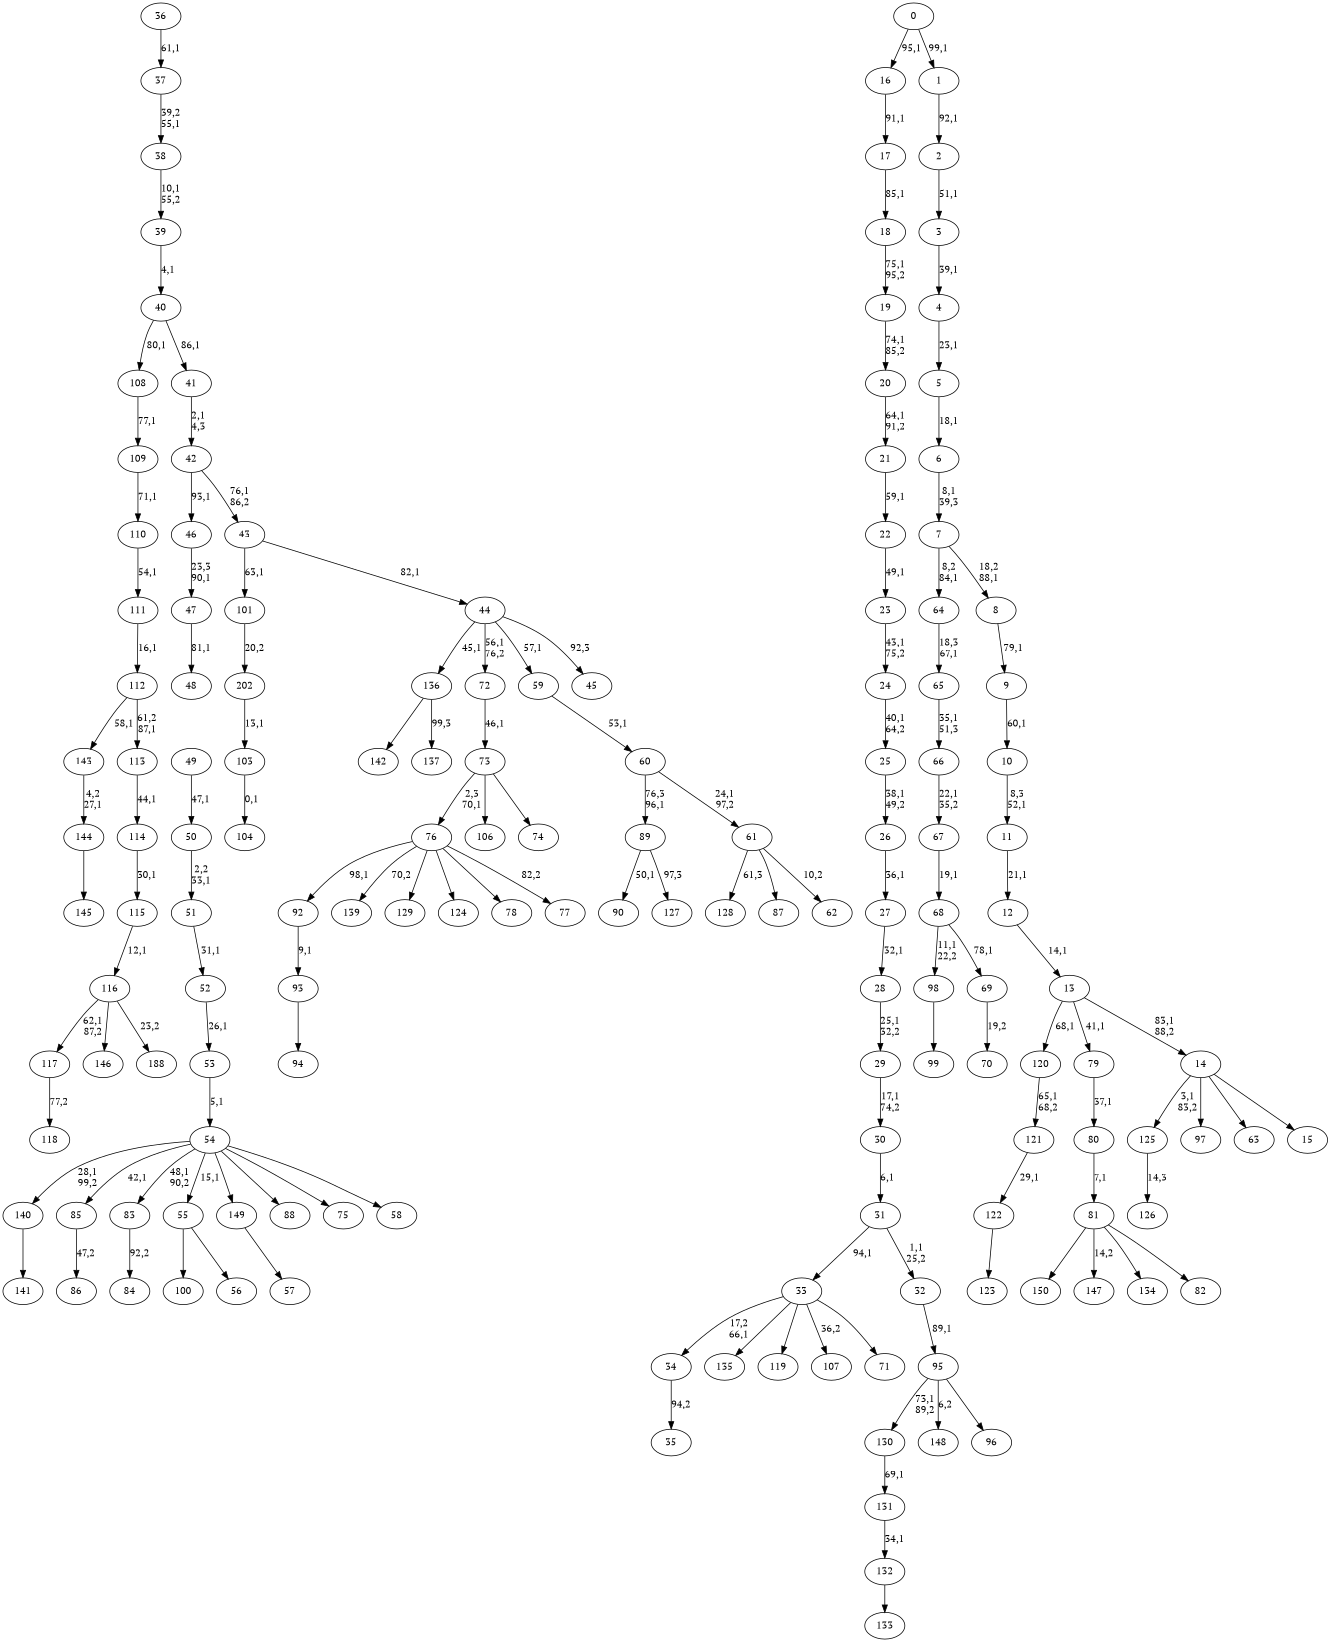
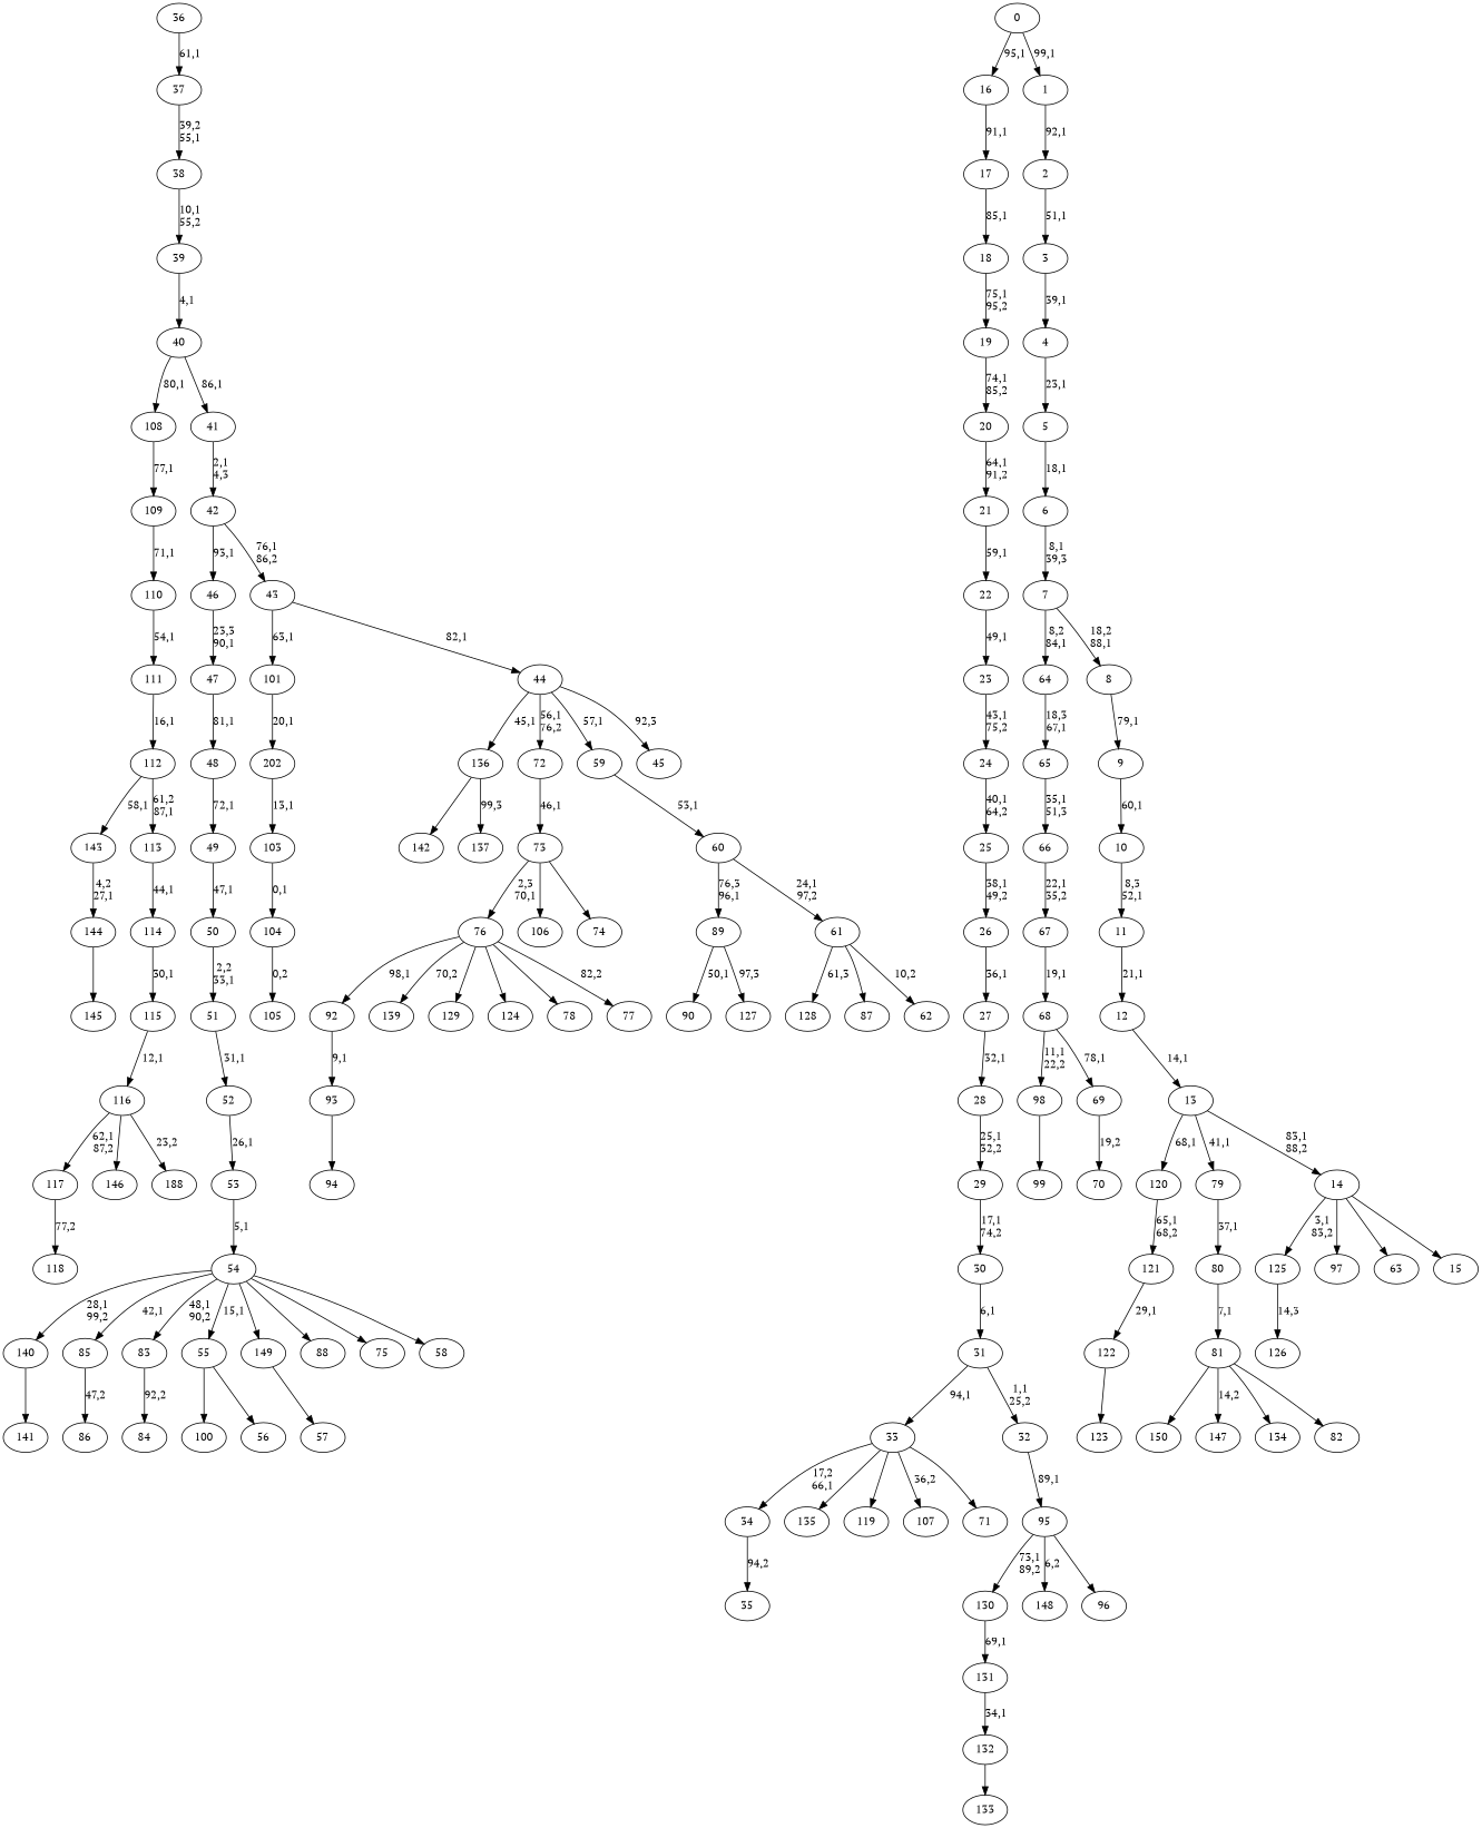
  digraph {
    fontname="PT Serif"
    node [fontname="PT Serif"]
    edge [fontname="PT Serif"]
    144
    145
    143
    140
    141
    136
    142
    137
    132
    133
    131
    130
    125
    126
    122
    123
    121
    120
    117
    118
    116
    146
    n23 [label=188]
    115
    114
    113
    112
    111
    110
    109
    108
    104
+   105
    103
    n35 [label=202]
    101
    98
    99
    95
    148
    96
    93
    94
    92
    89
    90
    127
    85
    86
    83
    84
    81
    150
    147
    134
    82
    80
    79
    76
    139
    129
    124
    78
    77
    73
    106
    74
    72
    69
    70
    68
    67
    66
    65
    64
    61
    128
    87
    62
    60
    59
    55
    100
    56
    54
    149
    88
    75
    58
    57
    53
    52
    51
    50
    49
    48
    47
    46
    44
    45
    43
    42
    41
    40
    39
    38
    37
    36
    34
    35
    33
    135
    119
    107
    71
    32
    31
    30
    29
    28
    27
    26
    25
    24
    23
    22
    21
    20
    19
    18
    17
    16
    14
    97
    63
    15
    13
    12
    11
    10
    9
    8
    7
    6
    5
    4
    3
    2
    1
    0
    144 -> 145
    143 -> 144 [label="4,2\n27,1"]
    140 -> 141
    136 -> 142
    136 -> 137 [label="99,3"]
    132 -> 133
    131 -> 132 [label="34,1"]
    130 -> 131 [label="69,1"]
    125 -> 126 [label="14,3"]
    122 -> 123
    121 -> 122 [label="29,1"]
    120 -> 121 [label="65,1\n68,2"]
    117 -> 118 [label="77,2"]
    116 -> 117 [label="62,1\n87,2"]
    116 -> 146
    116 -> n23 [label="23,2"]
    115 -> 116 [label="12,1"]
    114 -> 115 [label="30,1"]
    113 -> 114 [label="44,1"]
    112 -> 143 [label="58,1"]
    112 -> 113 [label="61,2\n87,1"]
    111 -> 112 [label="16,1"]
    110 -> 111 [label="54,1"]
    109 -> 110 [label="71,1"]
    108 -> 109 [label="77,1"]
+   104 -> 105 [label="0,2"]
    103 -> 104 [label="0,1"]
    n35 -> 103 [label="13,1"]
-   101 -> n35 [label="20,2"]
+   101 -> n35 [label="20,1"]
    98 -> 99
    95 -> 130 [label="73,1\n89,2"]
    95 -> 148 [label="6,2"]
    95 -> 96
    93 -> 94
    92 -> 93 [label="9,1"]
    89 -> 90 [label="50,1"]
    89 -> 127 [label="97,3"]
    85 -> 86 [label="47,2"]
    83 -> 84 [label="92,2"]
    81 -> 150
    81 -> 147 [label="14,2"]
    81 -> 134
    81 -> 82
    80 -> 81 [label="7,1"]
    79 -> 80 [label="37,1"]
    76 -> 92 [label="98,1"]
    76 -> 139 [label="70,2"]
    76 -> 129
    76 -> 124
    76 -> 78
    76 -> 77 [label="82,2"]
    73 -> 76 [label="2,3\n70,1"]
    73 -> 106
    73 -> 74
    72 -> 73 [label="46,1"]
    69 -> 70 [label="19,2"]
    68 -> 98 [label="11,1\n22,2"]
    68 -> 69 [label="78,1"]
    67 -> 68 [label="19,1"]
    66 -> 67 [label="22,1\n35,2"]
    65 -> 66 [label="35,1\n51,3"]
    64 -> 65 [label="18,3\n67,1"]
    61 -> 128 [label="61,3"]
    61 -> 87
    61 -> 62 [label="10,2"]
    60 -> 89 [label="76,3\n96,1"]
    60 -> 61 [label="24,1\n97,2"]
    59 -> 60 [label="53,1"]
    55 -> 100
    55 -> 56
    54 -> 140 [label="28,1\n99,2"]
    54 -> 85 [label="42,1"]
    54 -> 83 [label="48,1\n90,2"]
    54 -> 55 [label="15,1"]
    54 -> 149
    54 -> 88
    54 -> 75
    54 -> 58
    149 -> 57
    53 -> 54 [label="5,1"]
    52 -> 53 [label="26,1"]
    51 -> 52 [label="31,1"]
    50 -> 51 [label="2,2\n33,1"]
    49 -> 50 [label="47,1"]
+   48 -> 49 [label="72,1"]
    47 -> 48 [label="81,1"]
    46 -> 47 [label="23,3\n90,1"]
    44 -> 136 [label="45,1"]
    44 -> 72 [label="56,1\n76,2"]
    44 -> 59 [label="57,1"]
    44 -> 45 [label="92,3"]
    43 -> 101 [label="63,1"]
    43 -> 44 [label="82,1"]
    42 -> 46 [label="93,1"]
    42 -> 43 [label="76,1\n86,2"]
    41 -> 42 [label="2,1\n4,3"]
    40 -> 108 [label="80,1"]
    40 -> 41 [label="86,1"]
    39 -> 40 [label="4,1"]
    38 -> 39 [label="10,1\n55,2"]
    37 -> 38 [label="39,2\n55,1"]
    36 -> 37 [label="61,1"]
    34 -> 35 [label="94,2"]
    33 -> 34 [label="17,2\n66,1"]
    33 -> 135
    33 -> 119
    33 -> 107 [label="36,2"]
    33 -> 71
    32 -> 95 [label="89,1"]
    31 -> 33 [label="94,1"]
    31 -> 32 [label="1,1\n25,2"]
    30 -> 31 [label="6,1"]
    29 -> 30 [label="17,1\n74,2"]
    28 -> 29 [label="25,1\n32,2"]
    27 -> 28 [label="32,1"]
    26 -> 27 [label="36,1"]
    25 -> 26 [label="38,1\n49,2"]
    24 -> 25 [label="40,1\n64,2"]
    23 -> 24 [label="43,1\n75,2"]
    22 -> 23 [label="49,1"]
    21 -> 22 [label="59,1"]
    20 -> 21 [label="64,1\n91,2"]
    19 -> 20 [label="74,1\n85,2"]
    18 -> 19 [label="75,1\n95,2"]
    17 -> 18 [label="85,1"]
    16 -> 17 [label="91,1"]
    14 -> 125 [label="3,1\n83,2"]
    14 -> 97
    14 -> 63
    14 -> 15
    13 -> 120 [label="68,1"]
    13 -> 79 [label="41,1"]
    13 -> 14 [label="83,1\n88,2"]
    12 -> 13 [label="14,1"]
    11 -> 12 [label="21,1"]
    10 -> 11 [label="8,3\n52,1"]
    9 -> 10 [label="60,1"]
    8 -> 9 [label="79,1"]
    7 -> 64 [label="8,2\n84,1"]
    7 -> 8 [label="18,2\n88,1"]
    6 -> 7 [label="8,1\n39,3"]
    5 -> 6 [label="18,1"]
    4 -> 5 [label="23,1"]
    3 -> 4 [label="39,1"]
    2 -> 3 [label="51,1"]
    1 -> 2 [label="92,1"]
    0 -> 16 [label="95,1"]
    0 -> 1 [label="99,1"]
  }
